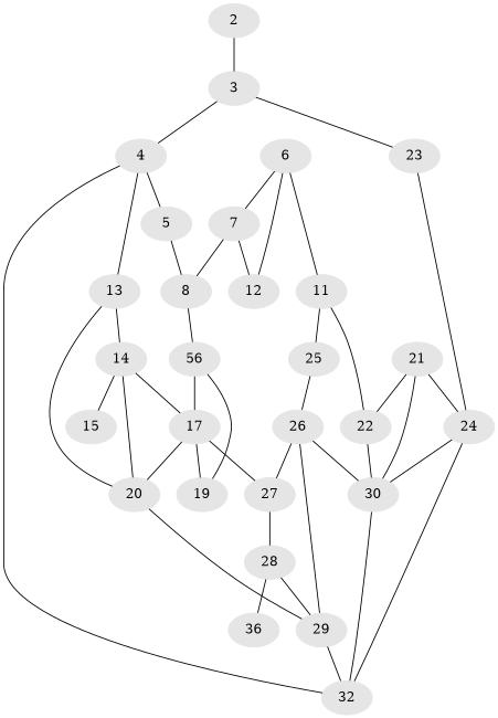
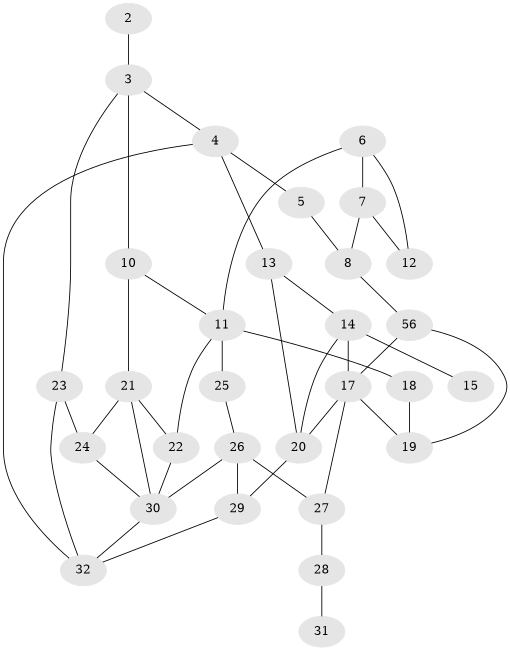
  graph {
    node [color=gray90 style=filled]
    edge [weight=1.0]
    2
    3
    6
    7
    11
    12
    4
+   10
    23
    5
    13
    32
    21
    24
    8
    14
    20
    n18 [label=56]
+   18
    22
    25
    17
    19
    30
    26
    15
    29
    27
    28
-   31 [label=36]
+   31
    2 -- 3
    3 -- 4
+   3 -- 10
    3 -- 23
    6 -- 7
    6 -- 11
    6 -- 12
    7 -- 12
    7 -- 8
+   11 -- 18
    11 -- 22
    11 -- 25 [weight=2.0]
    4 -- 5
    4 -- 13
    4 -- 32
-   24 -- 32 [weight=2.0]
+   10 -- 11
+   10 -- 21 [weight=2.0]
+   23 -- 32 [weight=2.0]
    23 -- 24
    5 -- 8
    13 -- 14
    13 -- 20
    21 -- 24
    21 -- 22 [weight=2.0]
    21 -- 30
    24 -- 30
    8 -- n18
    14 -- 20
    14 -- 17 [weight=2.0]
    14 -- 15 [weight=2.0]
    20 -- 29 [weight=2.0]
    n18 -- 17
    n18 -- 19
+   18 -- 19
    22 -- 30
    25 -- 26
    17 -- 20
    17 -- 19
    17 -- 27
    30 -- 32
    26 -- 30 [weight=2.0]
    26 -- 29
    26 -- 27
    29 -- 32 [weight=2.0]
    27 -- 28
-   28 -- 29 [weight=2.0]
    28 -- 31 [weight=2.0]
  }
